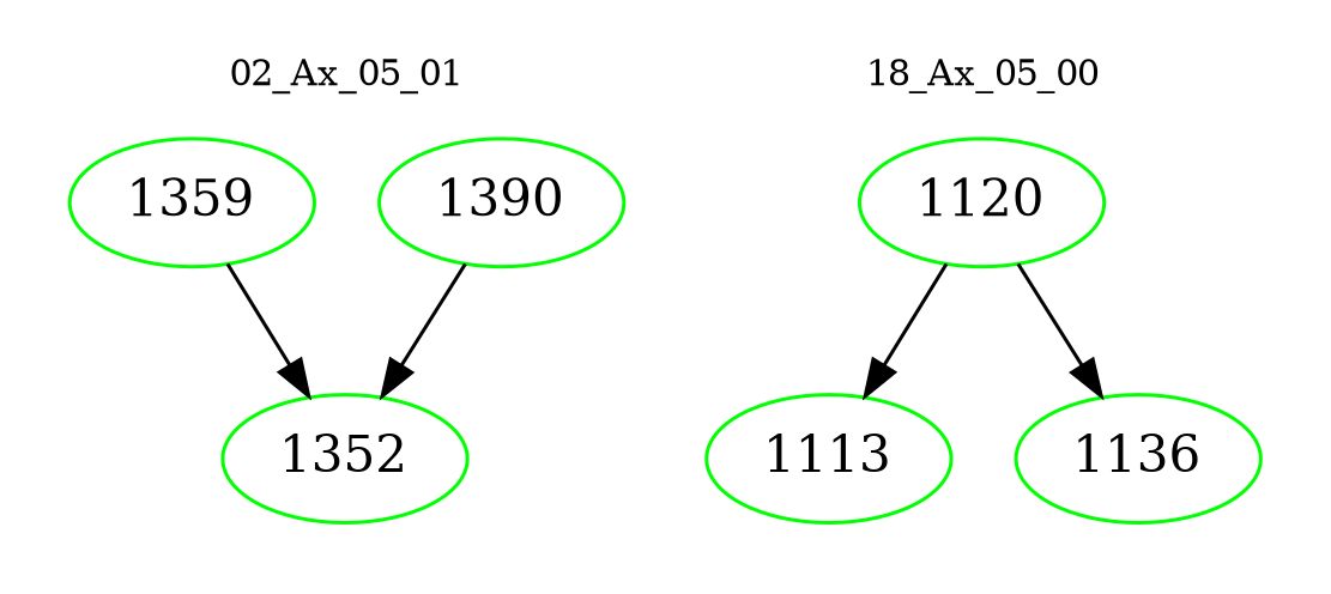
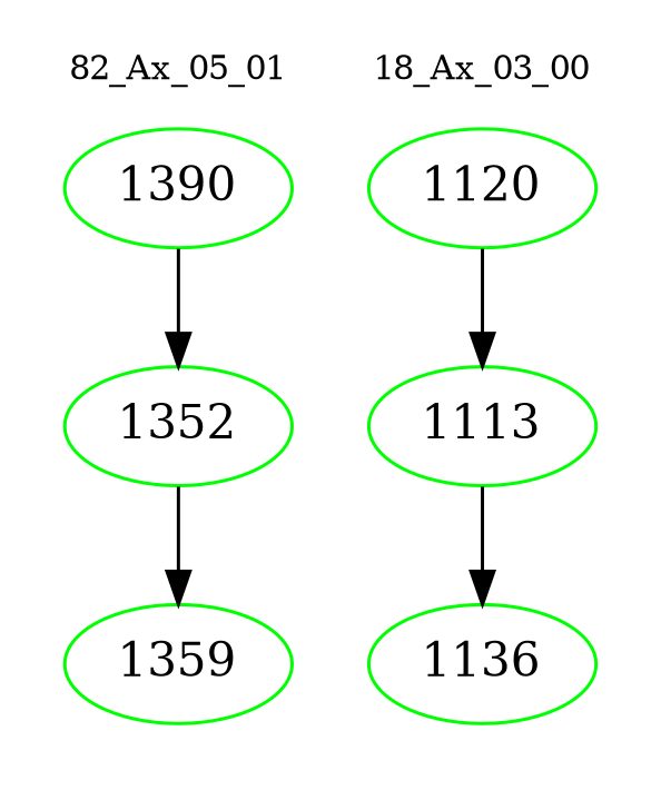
  digraph {
    node [color=green]
    edge [color=black]
    n1 [label=1352]
    n2 [label=1390]
    n3 [label=1359]
    n4 [label=1113]
    n5 [label=1120]
    n6 [label=1136]
    subgraph cluster_1 {
      color=white
      fontsize=10
-     label="02_Ax_05_01"
+     label="82_Ax_05_01"
      n1
      n2
      n3
    }
    subgraph cluster_2 {
      color=white
      fontsize=10
-     label="18_Ax_05_00"
+     label="18_Ax_03_00"
      n4
      n5
      n6
    }
-   n3 -> n1
+   n1 -> n3
    n2 -> n1
-   n5 -> n6
+   n4 -> n6
    n5 -> n4
  }
